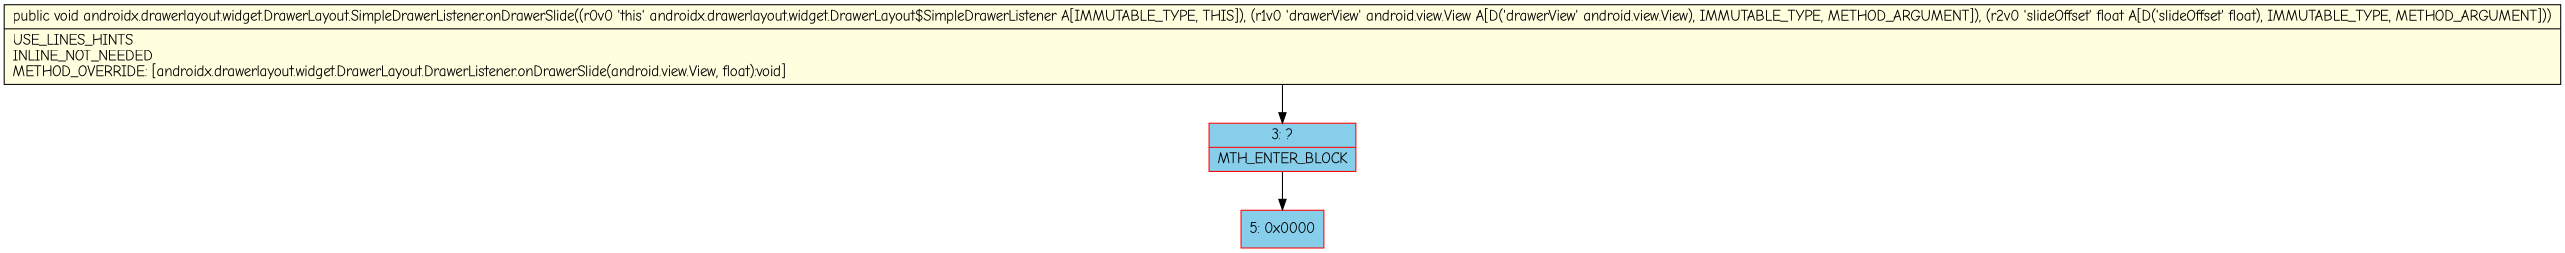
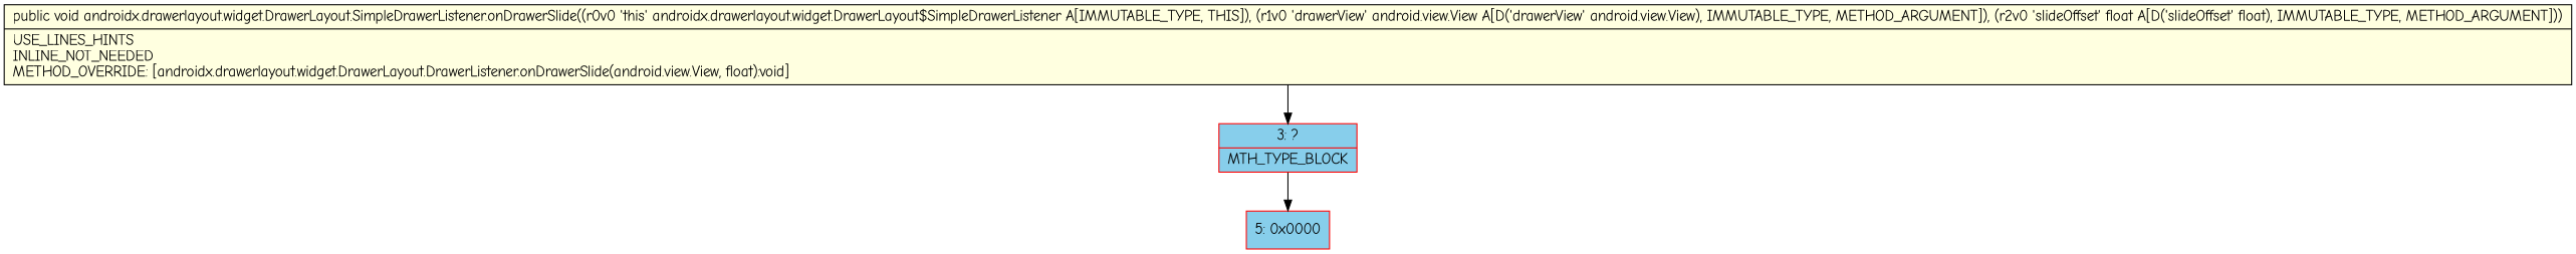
  digraph {
    fontname="Comic Neue"
    node [color=red fillcolor=skyblue fontname="Comic Neue" shape=record style=filled]
    edge [fontname="Comic Neue"]
-   n1 [label="{3\:\ ?|MTH_ENTER_BLOCK\l}"]
+   n1 [label="{3\:\ ?|MTH_TYPE_BLOCK\l}"]
    n2 [label="{5\:\ 0x0000}"]
    n3 [fillcolor=lightyellow label="{public void androidx.drawerlayout.widget.DrawerLayout.SimpleDrawerListener.onDrawerSlide((r0v0 'this' androidx.drawerlayout.widget.DrawerLayout$SimpleDrawerListener A[IMMUTABLE_TYPE, THIS]), (r1v0 'drawerView' android.view.View A[D('drawerView' android.view.View), IMMUTABLE_TYPE, METHOD_ARGUMENT]), (r2v0 'slideOffset' float A[D('slideOffset' float), IMMUTABLE_TYPE, METHOD_ARGUMENT]))  | USE_LINES_HINTS\lINLINE_NOT_NEEDED\lMETHOD_OVERRIDE: [androidx.drawerlayout.widget.DrawerLayout.DrawerListener.onDrawerSlide(android.view.View, float):void]\l}" color=""]
    subgraph cluster_1 {
      label="R(0)"
    }
    n1 -> n2
    n3 -> n1
  }
